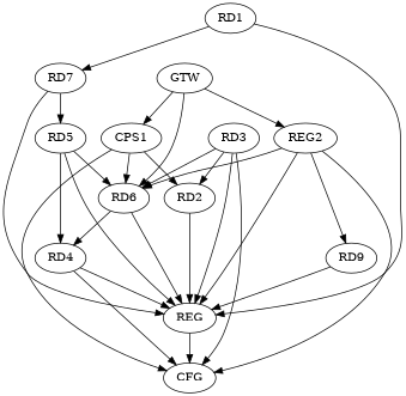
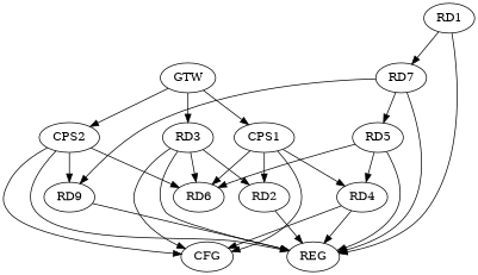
  strict digraph {
    n1 [label=RD1]
    n2 [label=RD7]
    n3 [label=REG]
    n4 [label=RD5]
    n5 [label=RD9]
    n6 [label=CFG]
    n7 [label=RD2]
    n8 [label=RD3]
    n9 [label=RD6]
    n10 [label=RD4]
    n11 [label=CPS1]
-   n12 [label=REG2]
+   n12 [label=CPS2]
    n13 [label=GTW]
    n1 -> n2
    n1 -> n3
    n2 -> n3
    n2 -> n4
-   n3 -> n6
+   n2 -> n5
    n4 -> n3
    n4 -> n9
    n4 -> n10
    n5 -> n3
    n7 -> n3
    n8 -> n3
    n8 -> n6
    n8 -> n7
    n8 -> n9
-   n9 -> n3
    n10 -> n3
    n10 -> n6
    n11 -> n6
    n11 -> n7
    n11 -> n9
-   n9 -> n10
+   n11 -> n10
    n12 -> n3
    n12 -> n5
    n12 -> n6
    n12 -> n9
-   n13 -> n9
+   n13 -> n8
    n13 -> n11
    n13 -> n12
  }
